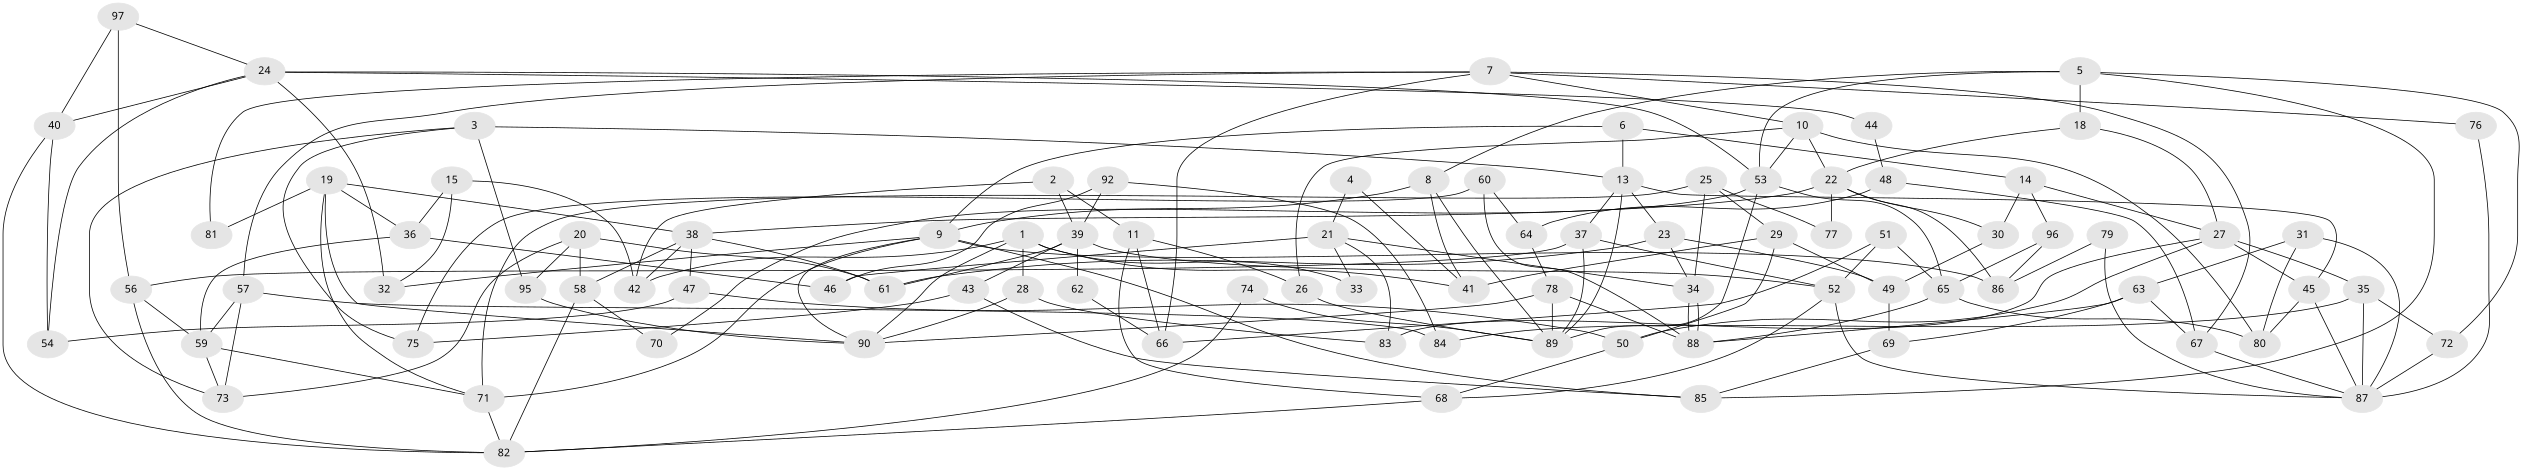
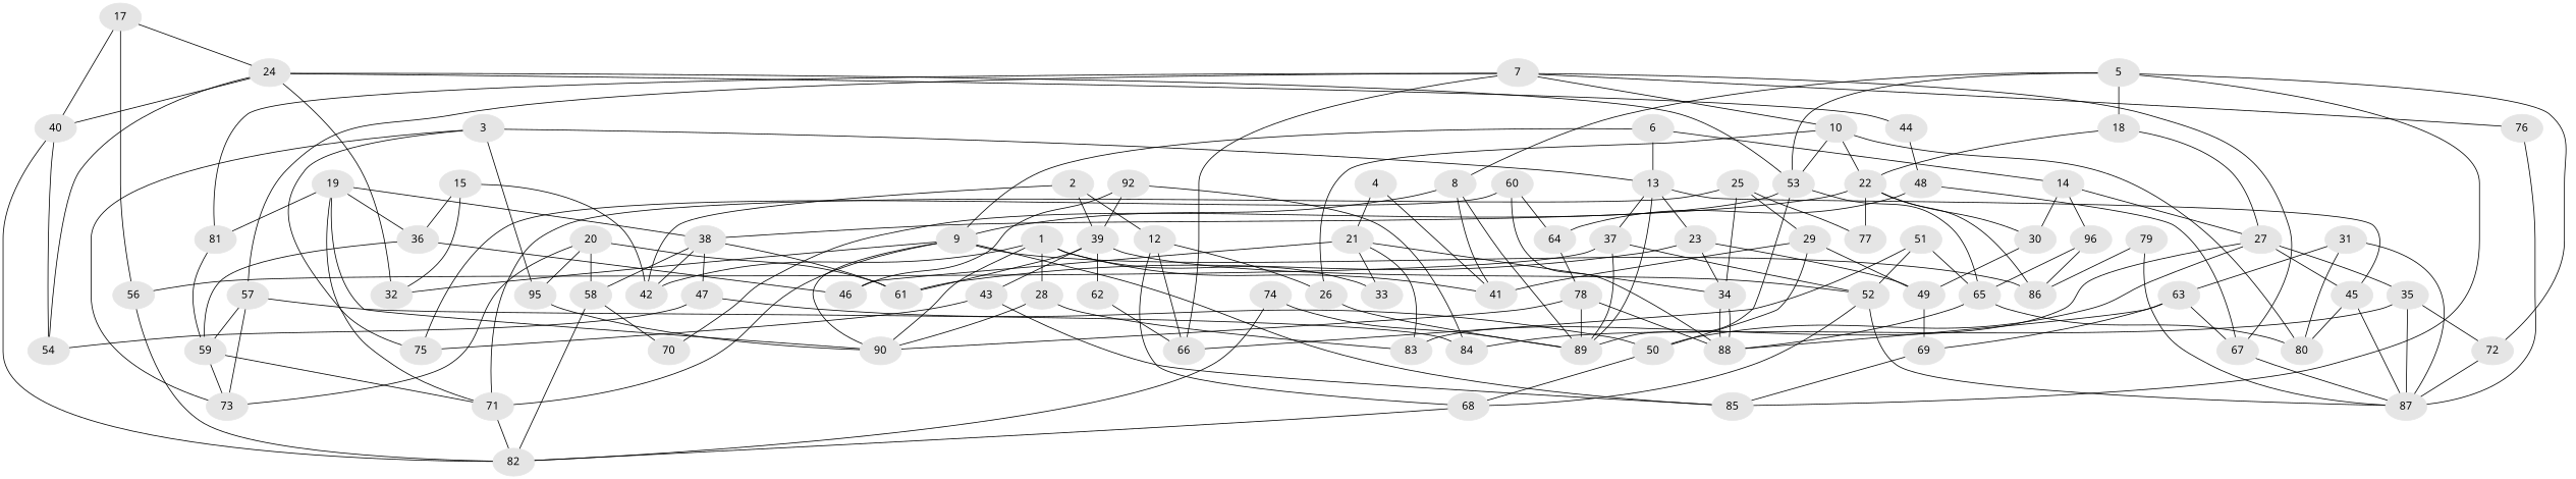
  graph {
    fontname="Noto Sans"
    node [color=gray90 fontname="Noto Sans" style=filled]
    edge [fontname="Noto Sans"]
    1
    28
    33
    41
    42
    90
    83
    2
-   11
+   11 [label=12]
    39
    66
    26
    68
    61
    52
    43
    62
    3
    13
    n20 [label=95]
    73
    75
    89
    23
    37
    45
    4
    21
    46
    34
    5
    8
    18
    53
    72
    85
    9
    22
    27
    65
    70
    87
    6
    14
    32
    71
    86
    n48 [label=96]
    30
    7
    10
    57
    67
    76
    81
    80
    84
    59
    82
    38
    77
    n62 [label=92]
    49
    56
    35
    50
    15
    36
    88
-   17 [label=97]
+   17
    24
    40
    54
    44
    19
    58
    47
    20
    69
    48
    25
    29
    31
    63
    64
    78
    51
    60
    74
    79
    1 -- 28
    1 -- 33
    1 -- 41
    1 -- 42
    1 -- 90
    28 -- 90
    28 -- 83
    2 -- 42
    2 -- 11
    2 -- 39
    11 -- 66
    11 -- 26
    11 -- 68
    39 -- 61
    39 -- 52
    39 -- 43
    39 -- 62
    26 -- 89
    68 -- 82
    52 -- 68
    52 -- 87
    43 -- 75
    43 -- 85
    62 -- 66
    3 -- 13
    3 -- n20
    3 -- 73
    3 -- 75
    13 -- 89
    13 -- 23
    13 -- 37
    13 -- 45
    n20 -- 90
    23 -- 61
    23 -- 34
    23 -- 49
    37 -- 52
    37 -- 89
    37 -- 56
    45 -- 87
    45 -- 80
    4 -- 41
    4 -- 21
    21 -- 33
    21 -- 83
    21 -- 46
    21 -- 34
    34 -- 88
    34 -- 88
    5 -- 8
    5 -- 18
    5 -- 53
    5 -- 72
    5 -- 85
    8 -- 41
    8 -- 89
    8 -- 9
    18 -- 22
    18 -- 27
    53 -- 89
    53 -- 65
    53 -- 70
    72 -- 87
    9 -- 90
    9 -- 85
    9 -- 32
    9 -- 71
    9 -- 86
    22 -- 86
    22 -- 30
    22 -- 38
    22 -- 77
    27 -- 83
    27 -- 45
    27 -- 35
    27 -- 50
    65 -- 80
    65 -- 88
    6 -- 13
    6 -- 9
    6 -- 14
    14 -- 27
    14 -- n48
    14 -- 30
    71 -- 82
    n48 -- 65
    n48 -- 86
    30 -- 49
    7 -- 66
    7 -- 10
    7 -- 57
    7 -- 67
    7 -- 76
    7 -- 81
    10 -- 26
    10 -- 53
    10 -- 22
    10 -- 80
    57 -- 73
    57 -- 84
    57 -- 59
    67 -- 87
    76 -- 87
    59 -- 73
    59 -- 71
    38 -- 42
    38 -- 61
    38 -- 58
    38 -- 47
    n62 -- 39
    n62 -- 46
    n62 -- 84
    49 -- 69
-   56 -- 59
+   81 -- 59
    56 -- 82
    35 -- 72
    35 -- 87
    35 -- 84
    50 -- 68
    15 -- 42
    15 -- 32
    15 -- 36
    36 -- 46
    36 -- 59
    17 -- 56
    17 -- 24
    17 -- 40
    24 -- 53
    24 -- 32
    24 -- 40
    24 -- 54
    24 -- 44
    40 -- 82
    40 -- 54
    44 -- 48
    19 -- 90
    19 -- 71
    19 -- 81
    19 -- 38
    19 -- 36
    58 -- 70
    58 -- 82
    47 -- 50
    47 -- 54
    20 -- 61
    20 -- n20
    20 -- 73
    20 -- 58
    69 -- 85
    48 -- 67
    48 -- 64
    25 -- 34
    25 -- 71
    25 -- 77
    25 -- 29
    29 -- 41
    29 -- 49
    29 -- 50
    31 -- 87
    31 -- 80
    31 -- 63
    63 -- 67
    63 -- 88
    63 -- 69
    64 -- 78
    78 -- 90
    78 -- 89
    78 -- 88
    51 -- 66
    51 -- 52
    51 -- 65
    60 -- 75
    60 -- 88
    60 -- 64
    74 -- 89
    74 -- 82
    79 -- 87
    79 -- 86
  }
